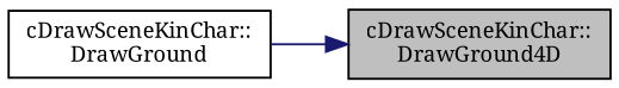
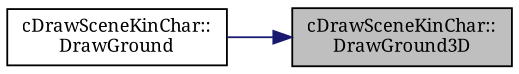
  digraph {
    rankdir=RL
    fontname="Noto Serif"
    node [color=black fontname="Noto Serif" fontsize=10 shape=record style=filled]
-   n1 [fillcolor=grey75 fontcolor=black height=0.2 label="cDrawSceneKinChar::\lDrawGround4D" width=0.4]
+   n1 [fillcolor=grey75 fontcolor=black height=0.2 label="cDrawSceneKinChar::\lDrawGround3D" width=0.4]
    n2 [fillcolor=white height=0.2 label="cDrawSceneKinChar::\lDrawGround" width=0.4]
    n1 -> n2 [color=midnightblue dir=back fontname="Noto Serif" fontsize=10 labelfontname=Helvetica labelfontsize=10 style=solid]
  }
